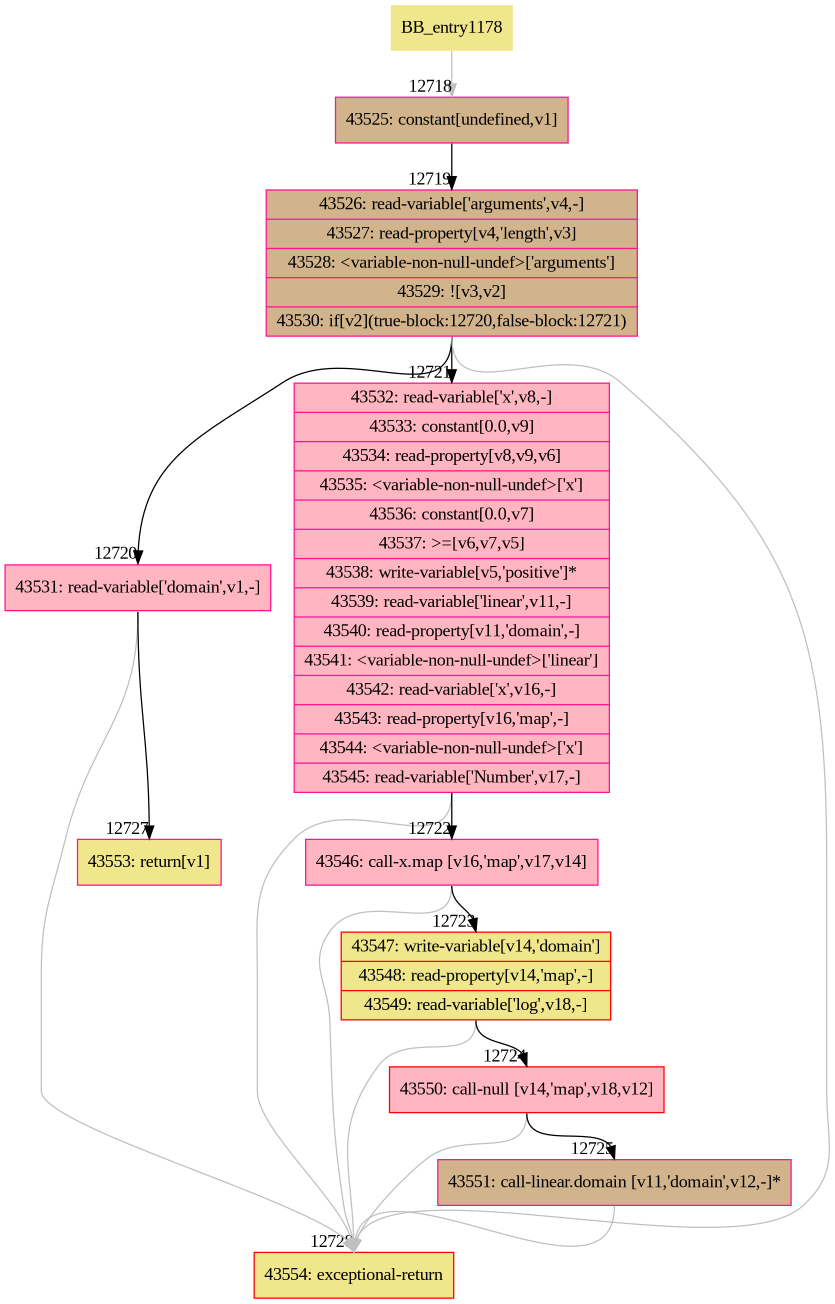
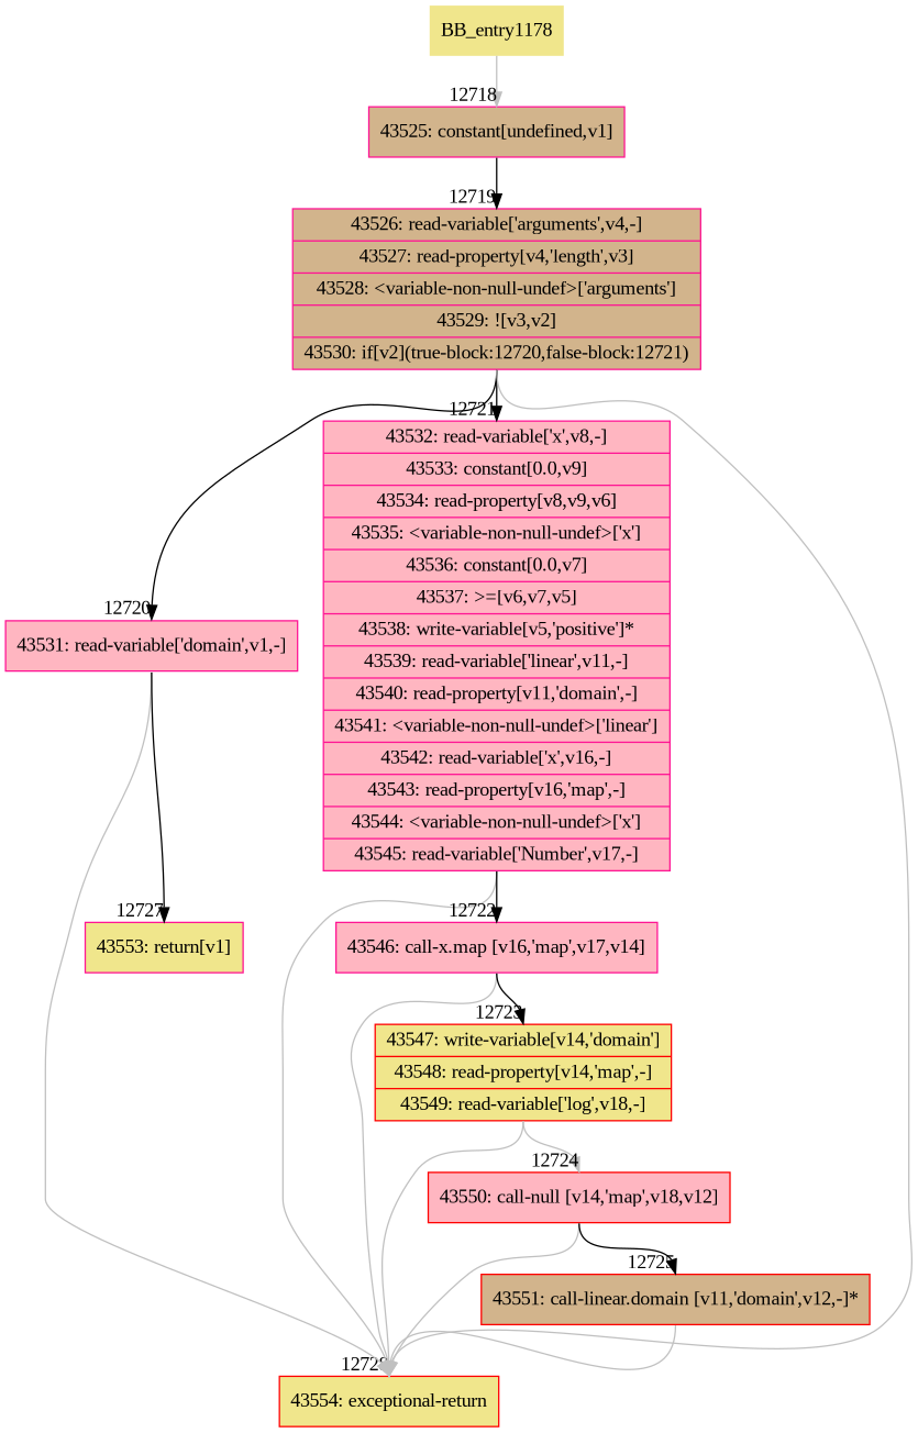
  digraph {
    fontname="Liberation Serif"
    rankdir=TD
    node [color=deeppink fillcolor=khaki fontname="Liberation Serif" shape=record style=filled]
    edge [fontname="Liberation Serif" headport=n tailport=s]
    BB_entry1178 [shape=none]
    n2 [fillcolor=tan label="{43525: constant[undefined,v1]}"]
    n3 [fillcolor=tan label="{43526: read-variable['arguments',v4,-]|43527: read-property[v4,'length',v3]|43528: \<variable-non-null-undef\>['arguments']|43529: ![v3,v2]|43530: if[v2](true-block:12720,false-block:12721)}"]
    n4 [fillcolor=lightpink label="{43531: read-variable['domain',v1,-]}"]
    n5 [fillcolor=lightpink label="{43532: read-variable['x',v8,-]|43533: constant[0.0,v9]|43534: read-property[v8,v9,v6]|43535: \<variable-non-null-undef\>['x']|43536: constant[0.0,v7]|43537: \>=[v6,v7,v5]|43538: write-variable[v5,'positive']*|43539: read-variable['linear',v11,-]|43540: read-property[v11,'domain',-]|43541: \<variable-non-null-undef\>['linear']|43542: read-variable['x',v16,-]|43543: read-property[v16,'map',-]|43544: \<variable-non-null-undef\>['x']|43545: read-variable['Number',v17,-]}"]
    n6 [color=red label="{43554: exceptional-return}"]
    n7 [label="{43553: return[v1]}"]
    n8 [fillcolor=lightpink label="{43546: call-x.map [v16,'map',v17,v14]}"]
    n9 [color=red label="{43547: write-variable[v14,'domain']|43548: read-property[v14,'map',-]|43549: read-variable['log',v18,-]}"]
    n10 [color=red fillcolor=lightpink label="{43550: call-null [v14,'map',v18,v12]}"]
-   n11 [fillcolor=tan label="{43551: call-linear.domain [v11,'domain',v12,-]*}"]
+   n11 [color=red fillcolor=tan label="{43551: call-linear.domain [v11,'domain',v12,-]*}"]
    BB_entry1178 -> n2 [color=gray headlabel="    12718"]
    n2 -> n3 [headlabel="      12719"]
    n3 -> n4 [headlabel="      12720"]
    n3 -> n5 [headlabel="      12721"]
    n3 -> n6 [color=gray headlabel="      12728"]
    n4 -> n6 [color=gray]
    n4 -> n7 [headlabel="      12727"]
    n5 -> n6 [color=gray]
    n5 -> n8 [headlabel="      12722"]
    n8 -> n6 [color=gray]
    n8 -> n9 [headlabel="      12723"]
    n9 -> n6 [color=gray]
-   n9 -> n10 [headlabel="      12724"]
+   n9 -> n10 [headlabel="      12724" color=gray]
    n10 -> n6 [color=gray]
    n10 -> n11 [headlabel="      12725"]
    n11 -> n6 [color=gray]
  }
